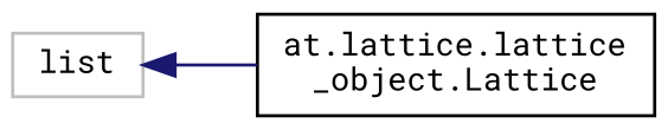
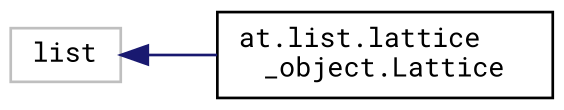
  digraph {
    rankdir=LR
    fontname="Roboto Mono"
    node [fillcolor=white fontname="Roboto Mono" fontsize=10 shape=record style=filled]
    n1 [color=grey75 height=0.2 label=list width=0.4]
-   n2 [color=black height=0.2 label="at.lattice.lattice\l_object.Lattice" width=0.4]
+   n2 [color=black height=0.2 label="at.list.lattice\l_object.Lattice" width=0.4]
    n1 -> n2 [color=midnightblue dir=back fontname="Roboto Mono" fontsize=10 labelfontname=Helvetica labelfontsize=10 style=solid]
  }
